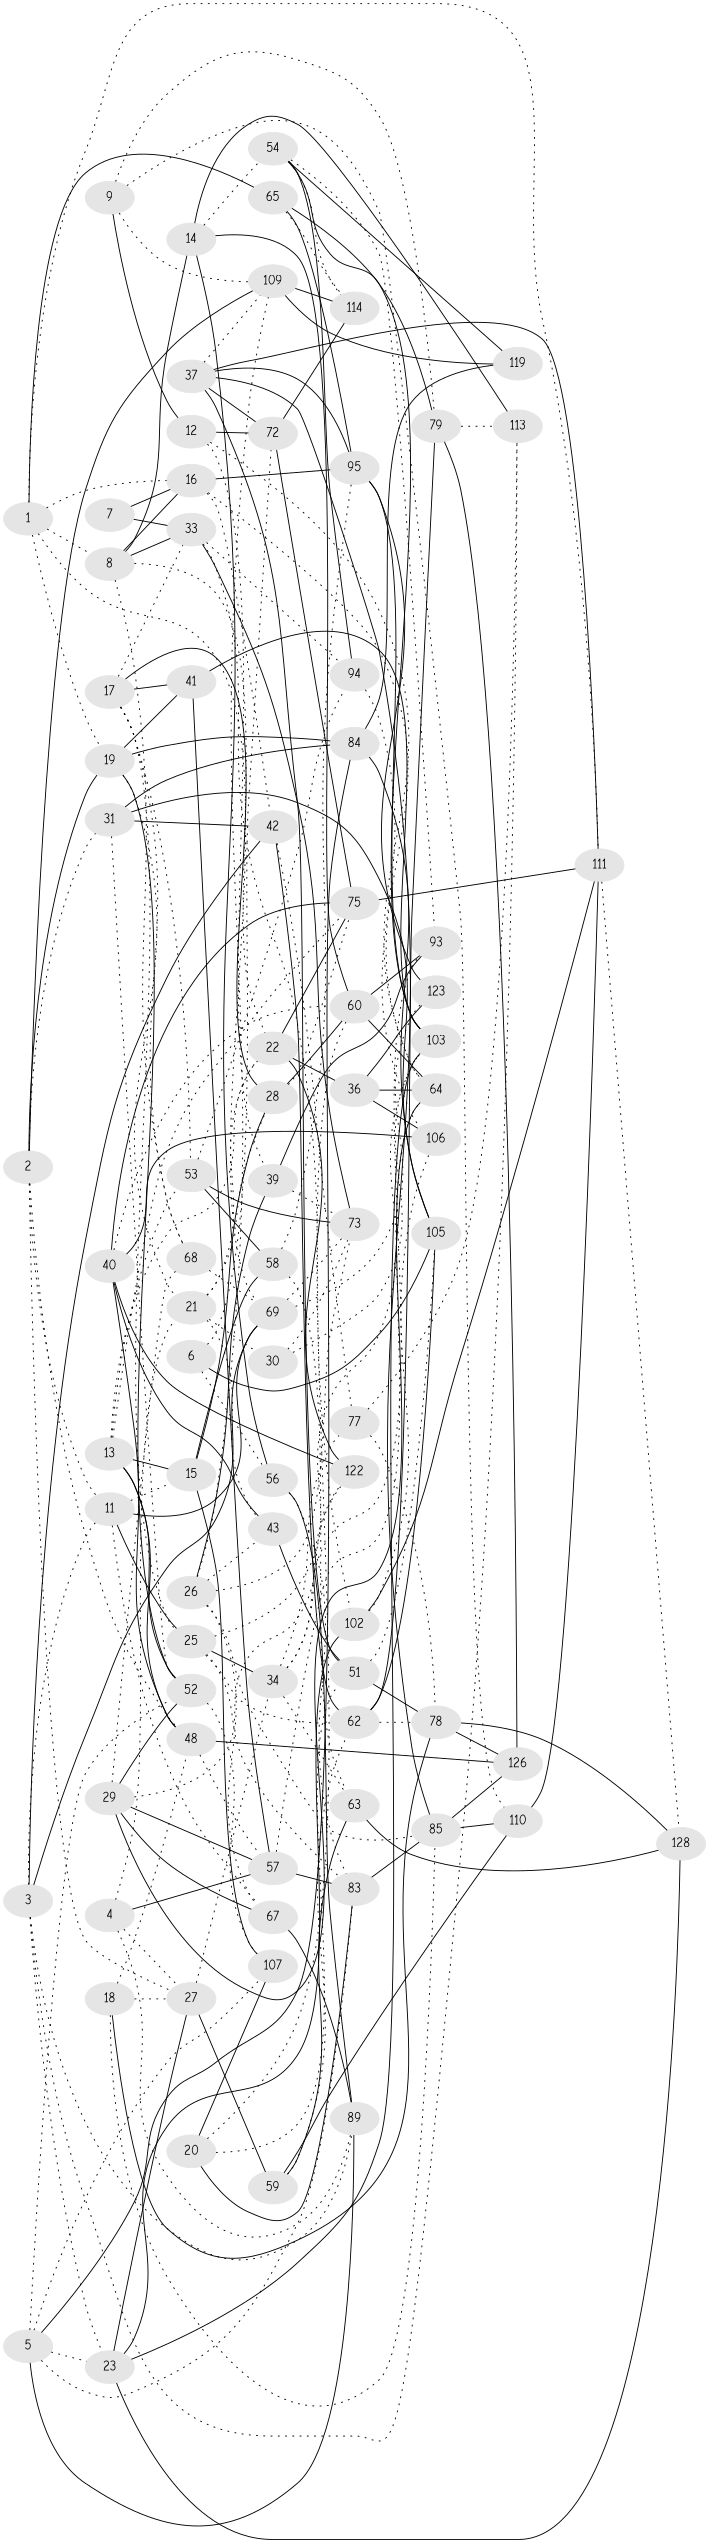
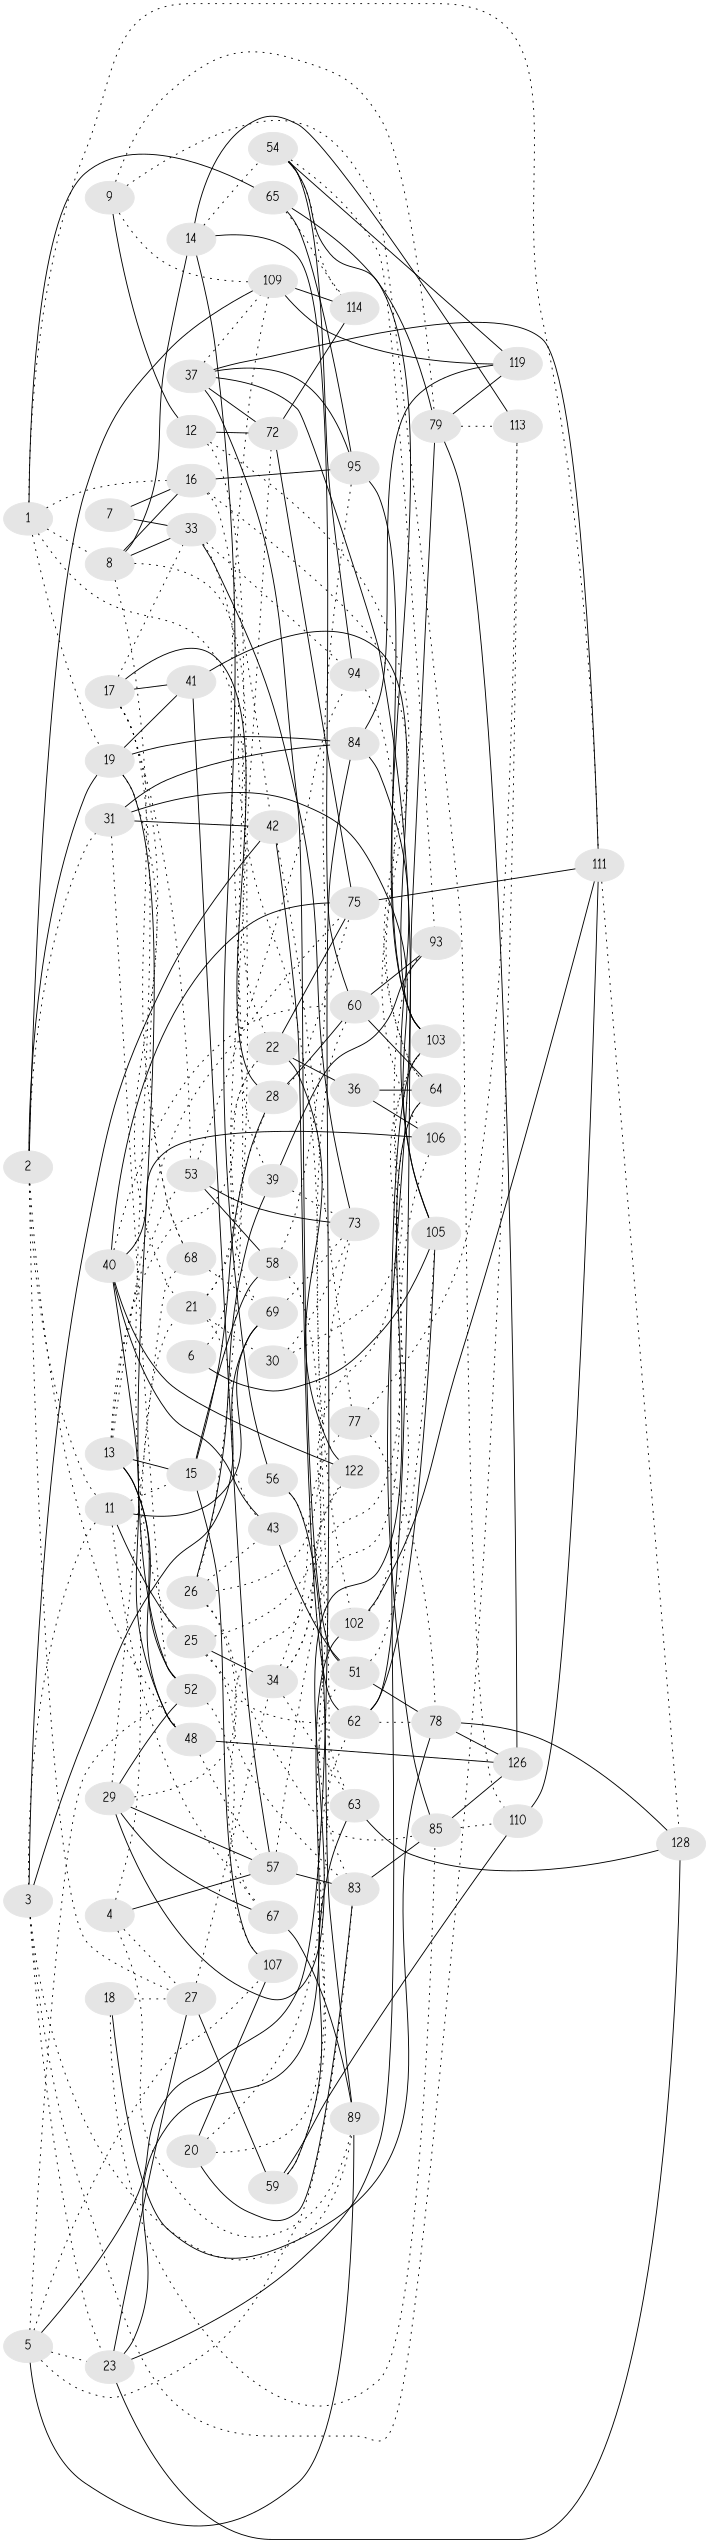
  graph {
    fontname="Comic Neue"
    rankdir=LR
    node [color=gray90 fontname="Comic Neue" style=filled]
    edge [fontname="Comic Neue" style=solid]
    1 [super="+49"]
    8 [super="+32"]
    16 [super="+130"]
    19 [super="+50"]
    65
    69 [super="+124"]
    111 [super="+112"]
    33 [super="+35"]
    14 [super="+71"]
    22 [super="+108"]
    68
    42 [super="+70"]
    64 [super="+127"]
    95 [super="+115"]
    21 [super="+24"]
    52 [super="+125"]
    84 [super="+96"]
    41
    79 [super="+90"]
    114
-   123
    73 [super="+100"]
    128
    2 [super="+10"]
    11 [super="+117"]
    27 [super="+44"]
    31 [super="+99"]
    48 [super="+92"]
    109 [super="+120"]
    15 [super="+98"]
    25 [super="+88"]
    67
    34 [super="+91"]
    59
    105 [super="+133"]
    57 [super="+101"]
    126
    119
    3 [super="+134"]
    23 [super="+46"]
    89 [super="+97"]
    113
    102
    103 [super="+121"]
    62 [super="+74"]
    77
    28 [super="+86"]
    30
    43
    4
    83 [super="+104"]
    5 [super="+81"]
    107
    85 [super="+116"]
    56 [super="+132"]
    6
    72 [super="+76"]
    75 [super="+82"]
    7
    94
    54 [super="+129"]
    60 [super="+131"]
    36
    122
    9
    12
    110
    39
    58
    93
    13 [super="+61"]
    53 [super="+66"]
    63
    17 [super="+87"]
    18
    78 [super="+118"]
    51 [super="+80"]
    20
    106
    26 [super="+45"]
    29 [super="+47"]
    37 [super="+38"]
    40 [super="+55"]
    1 -- 8 [style=dotted]
    1 -- 16 [style=dotted]
    1 -- 19 [style=dotted]
    1 -- 65
    1 -- 69 [style=dotted]
    1 -- 111 [style=dotted]
    8 -- 16
    8 -- 33
    8 -- 14
    8 -- 22 [style=dotted]
    8 -- 68 [style=dotted]
    16 -- 42 [style=dotted]
    16 -- 64 [style=dotted]
    16 -- 95
    19 -- 21 [style=dotted]
    19 -- 52
    19 -- 84
    19 -- 41
    65 -- 95
    65 -- 79
    65 -- 114 [style=dotted]
-   69 -- 123 [style=dotted]
    69 -- 73 [style=dotted]
    111 -- 128 [style=dotted]
    33 -- 73
    33 -- 102 [style=dotted]
    33 -- 94 [style=dotted]
    14 -- 113
    14 -- 56 [weight=2]
    14 -- 54 [style=dotted]
    14 -- 60
    22 -- 75
    22 -- 36
    22 -- 122
    68 -- 69 [style=dotted]
    42 -- 62
    42 -- 77 [style=dotted]
-   95 -- 123
    95 -- 103
    21 -- 22 [style=dotted]
    21 -- 28 [style=dotted]
    21 -- 30 [style=dotted]
    21 -- 43 [style=dotted]
    52 -- 107 [style=dotted]
    84 -- 105 [weight=2]
    84 -- 119
    41 -- 57
    41 -- 103
    79 -- 126
+   79 -- 119
    79 -- 113 [style=dotted]
    2 -- 19
    2 -- 11 [style=dotted]
    2 -- 27 [style=dotted]
    2 -- 31 [style=dotted]
    2 -- 48 [style=dotted]
    2 -- 109
    11 -- 69
    11 -- 15 [style=dotted]
    11 -- 25
    11 -- 67 [style=dotted]
    27 -- 34 [style=dotted]
    27 -- 59
    31 -- 42 [weight=2]
    31 -- 52 [style=dotted]
    31 -- 84
    31 -- 105
    48 -- 57 [style=dotted]
    48 -- 126
    109 -- 114
    109 -- 119
    15 -- 28 [weight=2]
    15 -- 107
    15 -- 58
    25 -- 34
    25 -- 103 [style=dotted]
    25 -- 62 [style=dotted]
    25 -- 83 [style=dotted]
    67 -- 89
    34 -- 77 [style=dotted]
    34 -- 122 [style=dotted]
    34 -- 93 [style=dotted]
    34 -- 63 [style=dotted]
    59 -- 62 [style=dotted]
    59 -- 110
    59 -- 63
    57 -- 64 [style=dotted]
    57 -- 83
    3 -- 69
    3 -- 42
    3 -- 11 [style=dotted]
    3 -- 23 [style=dotted]
    3 -- 89 [style=dotted]
    3 -- 113 [style=dotted]
    23 -- 128
    23 -- 27
    23 -- 102
    23 -- 103
    102 -- 111
    102 -- 106 [style=dotted]
    62 -- 79
    62 -- 105
    62 -- 78 [style=dotted]
    77 -- 113 [style=dotted]
    77 -- 78 [style=dotted]
    28 -- 75 [style=dotted]
    28 -- 60
    30 -- 73 [style=dotted]
    30 -- 103 [style=dotted]
    43 -- 51
    4 -- 21 [style=dotted]
    4 -- 27 [style=dotted]
    4 -- 57
    4 -- 89 [style=dotted]
    83 -- 85
    5 -- 52 [style=dotted]
    5 -- 84
    5 -- 23 [style=dotted]
    5 -- 89
    5 -- 83 [style=dotted]
    5 -- 107 [style=dotted]
    85 -- 126
-   85 -- 110
+   85 -- 110 [style=dotted]
    56 -- 89 [weight=2]
    56 -- 83 [style=dotted]
    6 -- 105
-   6 -- 56 [style=dotted]
    6 -- 72 [style=dotted weight=2]
    72 -- 114
    72 -- 75
    75 -- 111
    7 -- 16
    7 -- 33 [weight=2]
    94 -- 106 [style=dotted]
    54 -- 114 [style=dotted]
    54 -- 119
    54 -- 103
    54 -- 94
    54 -- 93 [style=dotted]
    60 -- 64
    60 -- 93
    36 -- 64
-   36 -- 123
    36 -- 106
    9 -- 79 [style=dotted]
    9 -- 109 [style=dotted]
    9 -- 12
    9 -- 110 [style=dotted]
    12 -- 64 [style=dotted]
    12 -- 72
    12 -- 39 [style=dotted]
    110 -- 111
    39 -- 73 [style=dotted]
    39 -- 93
    58 -- 95 [style=dotted]
    58 -- 63 [style=dotted]
    13 -- 22 [style=dotted]
    13 -- 52
    13 -- 48
    13 -- 15
    13 -- 75 [style=dotted]
    13 -- 53 [style=dotted]
    53 -- 73
    53 -- 94 [style=dotted]
    53 -- 58
    63 -- 128
    17 -- 33 [style=dotted]
    17 -- 68 [style=dotted]
    17 -- 41
    17 -- 25 [style=dotted]
    17 -- 28
    17 -- 53 [style=dotted]
    18 -- 27 [style=dotted]
-   18 -- 48 [style=dotted]
    18 -- 85 [style=dotted]
    18 -- 78
    78 -- 128
    78 -- 126
    51 -- 105 [style=dotted]
    51 -- 78
    20 -- 83
    20 -- 107
    20 -- 60 [style=dotted]
    20 -- 51 [style=dotted]
    26 -- 73 [style=dotted]
    26 -- 109 [style=dotted]
    26 -- 67 [style=dotted]
    26 -- 43 [style=dotted]
    26 -- 85 [style=dotted]
    26 -- 39
    29 -- 68 [style=dotted]
    29 -- 64
    29 -- 52
    29 -- 67
    29 -- 57
    29 -- 122 [style=dotted]
    37 -- 111
    37 -- 95
    37 -- 109 [style=dotted]
    37 -- 85
    37 -- 72
    37 -- 51
    40 -- 48
    40 -- 43
    40 -- 75
    40 -- 60 [style=dotted]
    40 -- 122
    40 -- 106
  }
